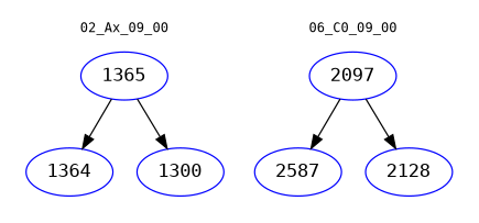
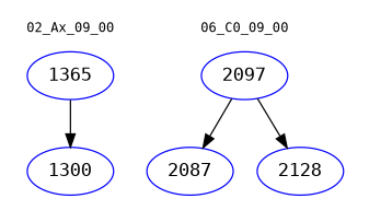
  digraph {
    fontname="DejaVu Sans Mono"
    node [color=blue fontname="DejaVu Sans Mono"]
    edge [color=black fontname="DejaVu Sans Mono"]
    n1 [label=1365]
-   n2 [label=1364]
    n3 [label=1300]
    n4 [label=2097]
-   n5 [label=2587]
+   n5 [label=2087]
    n6 [label=2128]
    subgraph cluster_1 {
      color=white
      fontsize=10
      label="02_Ax_09_00"
      n1
-     n2
      n3
    }
    subgraph cluster_2 {
      color=white
      fontsize=10
      label="06_C0_09_00"
      n4
      n5
      n6
    }
-   n1 -> n2
    n1 -> n3
    n4 -> n5
    n4 -> n6
  }
